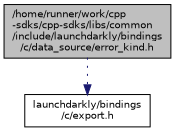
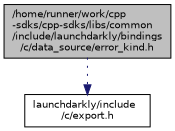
  digraph {
    node [color=black fontname=Helvetica fontsize=10 shape=record style=filled]
    n1 [fillcolor=grey75 fontcolor=black height=0.2 label="/home/runner/work/cpp\l-sdks/cpp-sdks/libs/common\l/include/launchdarkly/bindings\l/c/data_source/error_kind.h" width=0.4]
-   n2 [fillcolor=white height=0.2 label="launchdarkly/bindings\l/c/export.h" width=0.4]
+   n2 [fillcolor=white height=0.2 label="launchdarkly/include\l/c/export.h" width=0.4]
    n1 -> n2 [color=midnightblue fontname=Helvetica fontsize=10 labelfontname=Helvetica labelfontsize=10 style=dotted]
  }
